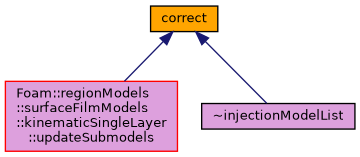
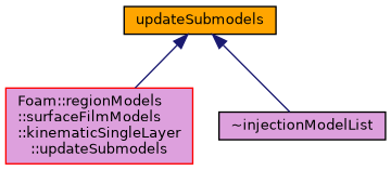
  digraph {
    rankdir=TB
    node [color=black fillcolor=plum fontname=Helvetica fontsize=10 shape=record style=filled]
    edge [color=midnightblue dir=back fontname=Helvetica fontsize=10 labelfontname=Helvetica labelfontsize=10 style=solid]
-   n1 [fillcolor=orange fontcolor=black height=0.2 label=correct width=0.4]
+   n1 [fillcolor=orange fontcolor=black height=0.2 label=updateSubmodels width=0.4]
    n2 [color=red height=0.2 label="Foam::regionModels\l::surfaceFilmModels\l::kinematicSingleLayer\l::updateSubmodels" width=0.4]
    n3 [height=0.2 label="~injectionModelList" width=0.4]
    n1 -> n2
    n1 -> n3
  }
